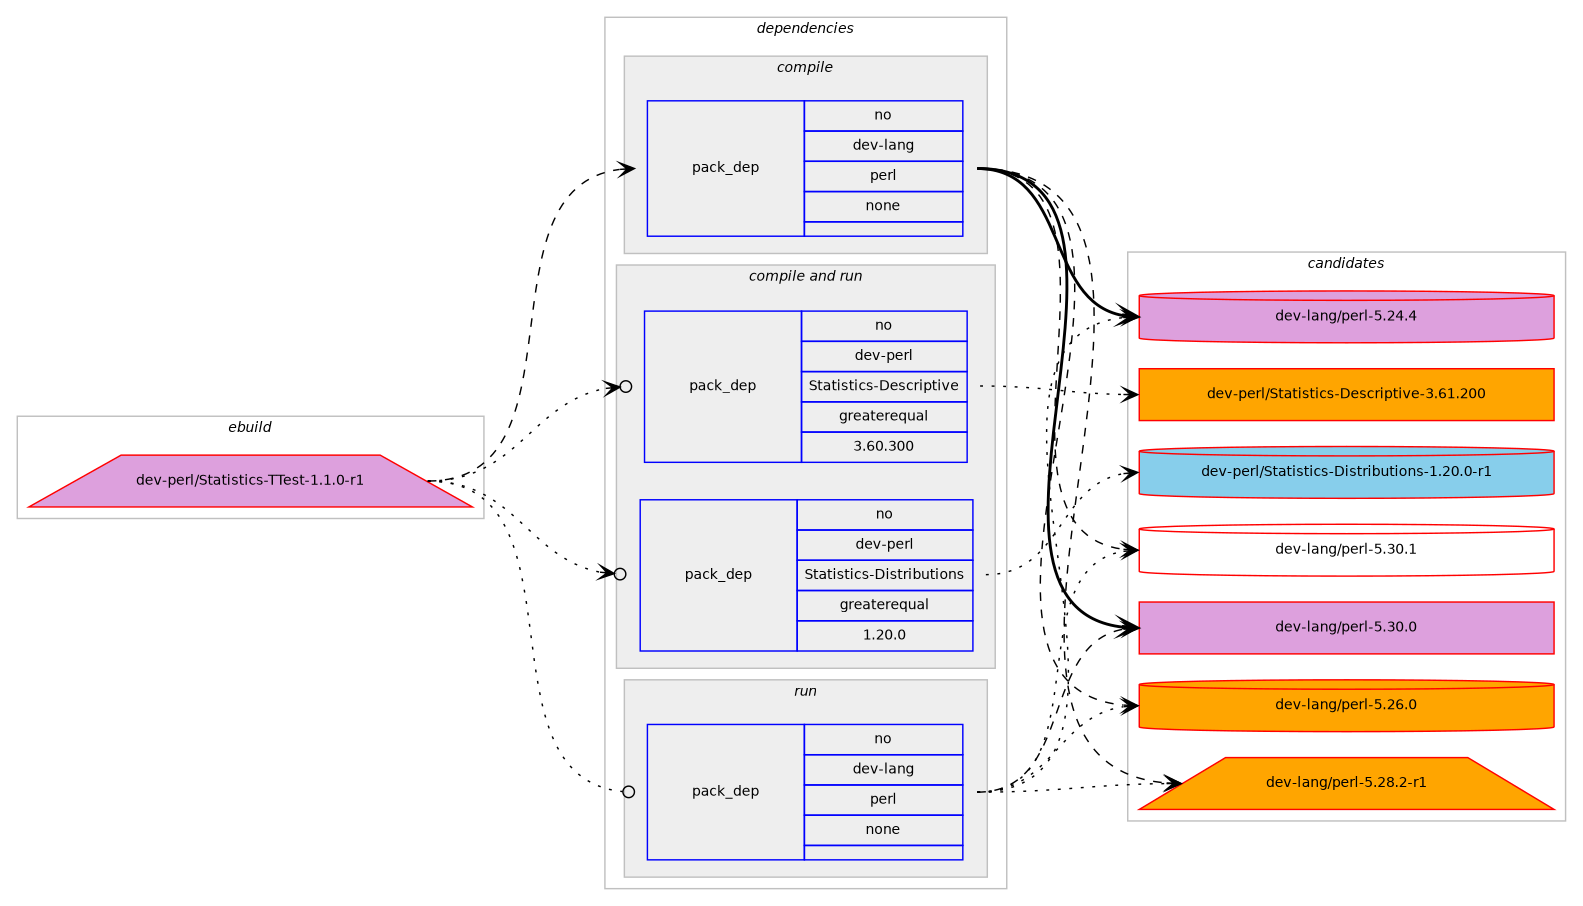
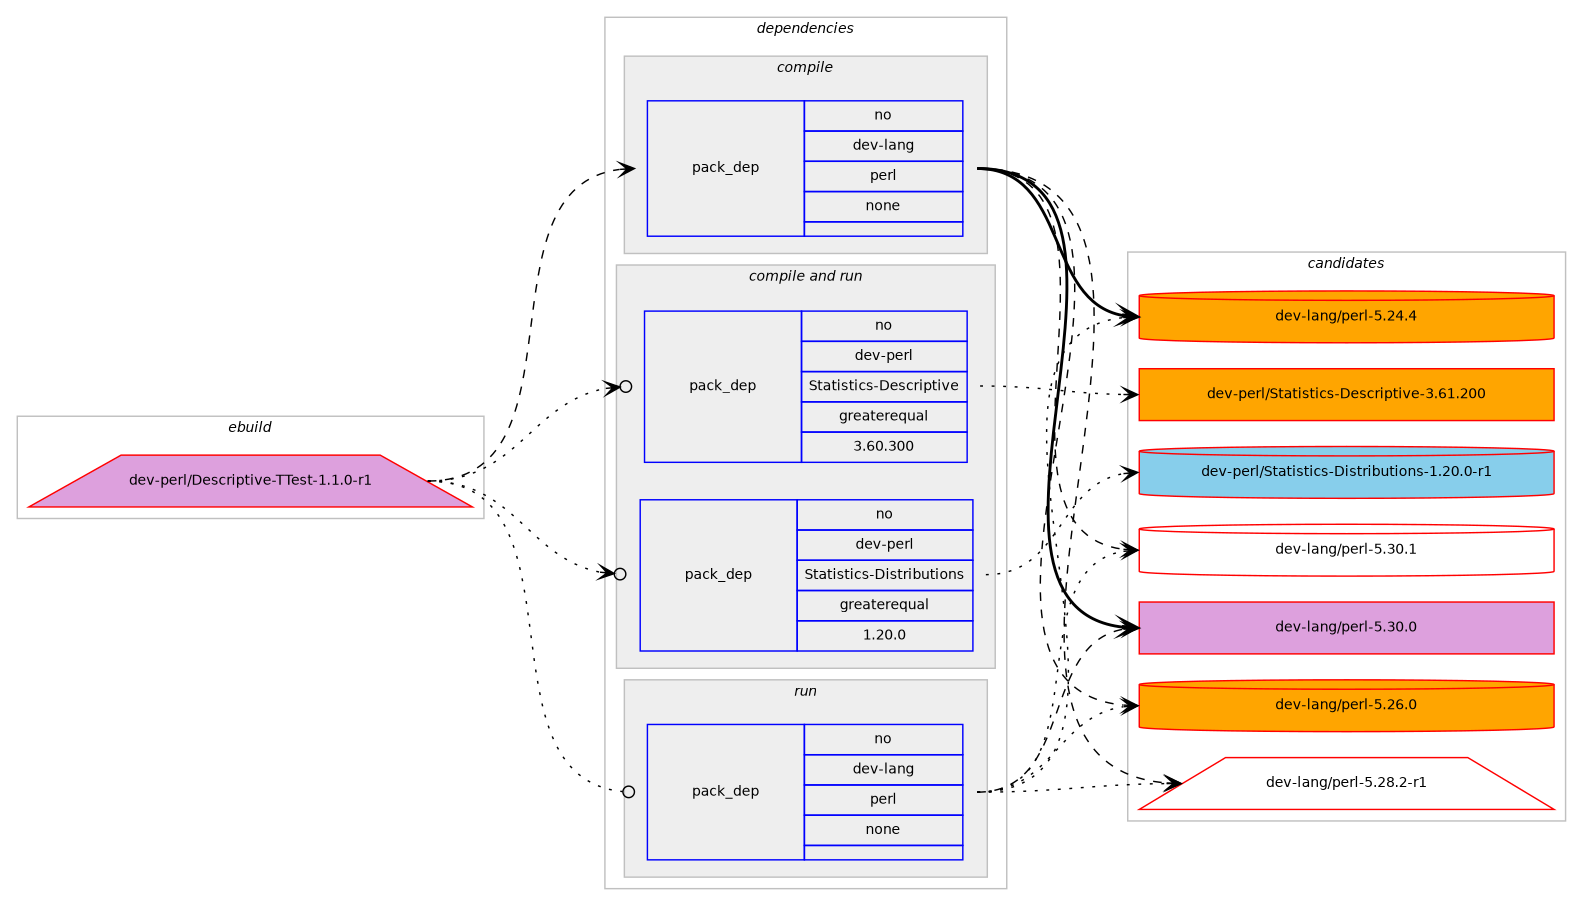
  digraph {
    compound=true
    concentrate=true
    fontname=Helvetica
    fontsize=10
    newrank=true
    rankdir=LR
    ranksep=1.5
    node [color=red fontname=Helvetica fontsize=10 shape=none style=filled]
    edge [arrowhead=vee headport=w style=dotted tailport=e weight=100]
-   n1 [fillcolor=plum label="dev-perl/Statistics-TTest-1.1.0-r1" shape=trapezium width=4]
+   n1 [fillcolor=plum label="dev-perl/Descriptive-TTest-1.1.0-r1" shape=trapezium width=4]
    n2 [color=blue label=<<TABLE BORDER="0" CELLBORDER="1" CELLSPACING="0" CELLPADDING="4" WIDTH="220"><TR><TD ROWSPAN="6" CELLPADDING="30">pack_dep</TD></TR><TR><TD WIDTH="110">no</TD></TR><TR><TD>dev-lang</TD></TR><TR><TD>perl</TD></TR><TR><TD>none</TD></TR><TR><TD></TD></TR></TABLE>> style=""]
    n3 [color=blue label=<<TABLE BORDER="0" CELLBORDER="1" CELLSPACING="0" CELLPADDING="4" WIDTH="220"><TR><TD ROWSPAN="6" CELLPADDING="30">pack_dep</TD></TR><TR><TD WIDTH="110">no</TD></TR><TR><TD>dev-perl</TD></TR><TR><TD>Statistics-Descriptive</TD></TR><TR><TD>greaterequal</TD></TR><TR><TD>3.60.300</TD></TR></TABLE>> style=""]
    n4 [color=blue label=<<TABLE BORDER="0" CELLBORDER="1" CELLSPACING="0" CELLPADDING="4" WIDTH="220"><TR><TD ROWSPAN="6" CELLPADDING="30">pack_dep</TD></TR><TR><TD WIDTH="110">no</TD></TR><TR><TD>dev-perl</TD></TR><TR><TD>Statistics-Distributions</TD></TR><TR><TD>greaterequal</TD></TR><TR><TD>1.20.0</TD></TR></TABLE>> style=""]
    n5 [color=blue label=<<TABLE BORDER="0" CELLBORDER="1" CELLSPACING="0" CELLPADDING="4" WIDTH="220"><TR><TD ROWSPAN="6" CELLPADDING="30">pack_dep</TD></TR><TR><TD WIDTH="110">no</TD></TR><TR><TD>dev-lang</TD></TR><TR><TD>perl</TD></TR><TR><TD>none</TD></TR><TR><TD></TD></TR></TABLE>> style=""]
-   n6 [fillcolor=plum label="dev-lang/perl-5.24.4" shape=cylinder width=4]
+   n6 [fillcolor=orange label="dev-lang/perl-5.24.4" shape=cylinder width=4]
    n7 [fillcolor=orange label="dev-lang/perl-5.26.0" shape=cylinder width=4]
-   n8 [fillcolor=orange label="dev-lang/perl-5.28.2-r1" shape=trapezium width=4]
+   n8 [fillcolor=white label="dev-lang/perl-5.28.2-r1" shape=trapezium width=4]
    n9 [fillcolor=plum label="dev-lang/perl-5.30.0" shape=box width=4]
    n10 [fillcolor=white label="dev-lang/perl-5.30.1" shape=cylinder width=4]
    n11 [fillcolor=orange label="dev-perl/Statistics-Descriptive-3.61.200" shape=box width=4]
    n12 [fillcolor=skyblue label="dev-perl/Statistics-Distributions-1.20.0-r1" shape=cylinder width=4]
    subgraph cluster_1 {
      color=gray
      label=<<i>dependencies</i>>
      subgraph cluster_2 {
        color=gray
        fillcolor="#eeeeee"
        label=<<i>compile</i>>
        style=filled
        subgraph sub_3 {
          color=gray
          fillcolor="#eeeeee"
          label=<<i>compile</i>>
          style=filled
          n2
        }
      }
      subgraph cluster_4 {
        color=gray
        fillcolor="#eeeeee"
        label=<<i>compile and run</i>>
        style=filled
        subgraph sub_5 {
          color=gray
          fillcolor="#eeeeee"
          label=<<i>compile and run</i>>
          style=filled
          n3
        }
        subgraph sub_6 {
          color=gray
          fillcolor="#eeeeee"
          label=<<i>compile and run</i>>
          style=filled
          n4
        }
      }
      subgraph cluster_7 {
        color=gray
        fillcolor="#eeeeee"
        label=<<i>run</i>>
        style=filled
        subgraph sub_8 {
          color=gray
          fillcolor="#eeeeee"
          label=<<i>run</i>>
          style=filled
          n5
        }
      }
    }
    subgraph cluster_9 {
      color=gray
      label=<<i>ebuild</i>>
      rank=same
      n1
    }
    subgraph cluster_10 {
      color=gray
      label=<<i>candidates</i>>
      rank=same
      subgraph sub_11 {
        color=black
        label=<<i>candidates</i>>
        nodesep=1
        rank=same
        n6
        n7
        n8
        n9
        n10
      }
      subgraph sub_12 {
        color=black
        label=<<i>candidates</i>>
        nodesep=1
        rank=same
        n11
      }
      subgraph sub_13 {
        color=black
        label=<<i>candidates</i>>
        nodesep=1
        rank=same
        n12
      }
      subgraph sub_14 {
        color=black
        label=<<i>candidates</i>>
        nodesep=1
        rank=same
        n6
        n7
        n8
        n9
        n10
      }
    }
    n1 -> n2 [style=dashed weight=20]
    n1 -> n3 [arrowhead=odotvee weight=20]
    n1 -> n4 [arrowhead=odotvee weight=20]
    n1 -> n5 [arrowhead=odot weight=20]
    n2 -> n6 [style=bold]
    n2 -> n7 [style=dashed]
    n2 -> n8 [style=dashed]
    n2 -> n9 [style=bold]
    n2 -> n10 [style=dashed]
    n3 -> n11
    n4 -> n12
    n5 -> n6
    n5 -> n7
    n5 -> n8
    n5 -> n9 [style=dashed]
    n5 -> n10
  }
